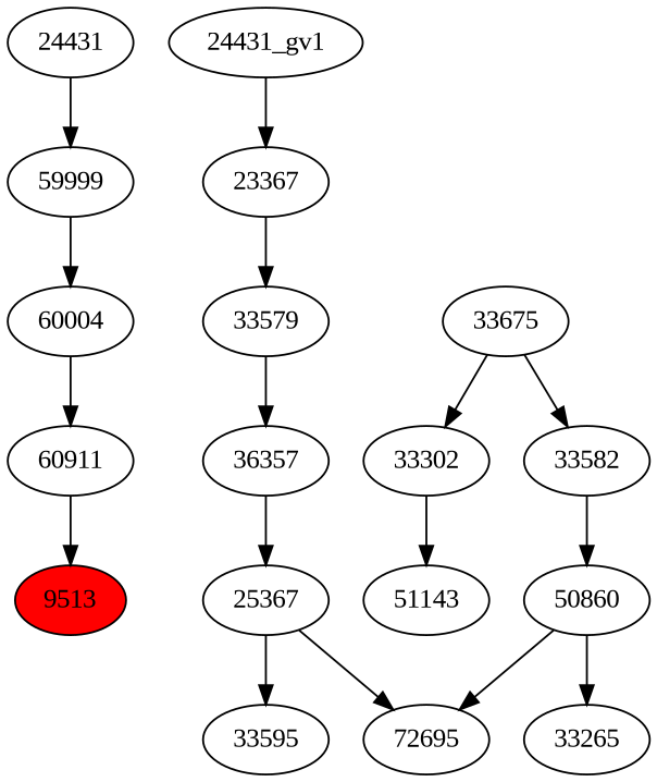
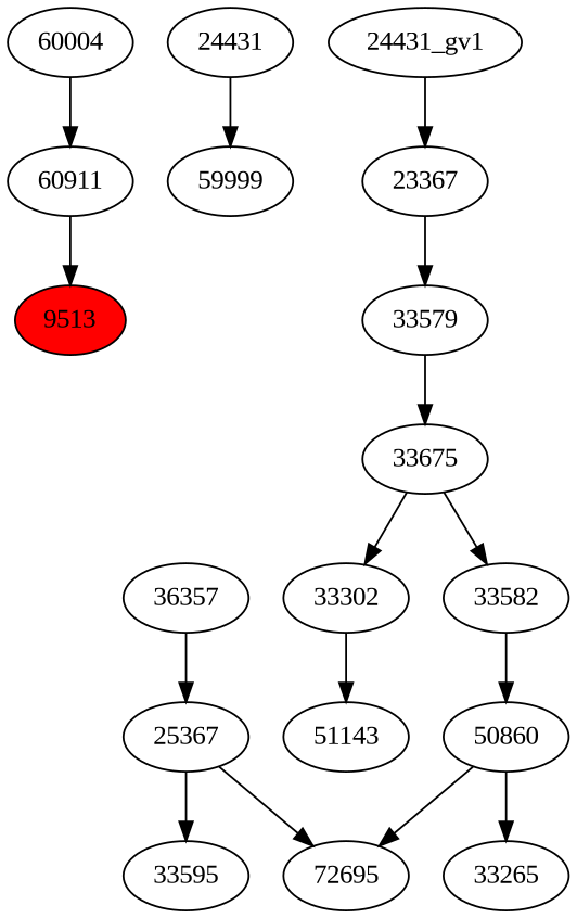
  strict digraph {
    fontname="Liberation Serif"
    node [fontname="Liberation Serif"]
    edge [fontname="Liberation Serif"]
    n1 [fillcolor=red label=9513 style=filled]
    n2 [label=60911]
    n3 [label=60004]
    n4 [label=59999]
    n5 [label=24431]
    n6 [label=33265]
    n7 [label=50860]
    n8 [label=72695]
    n9 [label=33595]
    n10 [label=51143]
    n11 [label=33302]
    n12 [label=33582]
    n13 [label=25367]
    n14 [label=33675]
    n15 [label=36357]
    n16 [label=33579]
    n17 [label=23367]
    "24431_gv1"
    subgraph sub_1 {
      n1
      n2
      n3
      n4
      n5
    }
    subgraph sub_2 {
      n6
      n7
      n8
      n9
      n10
      n11
      n12
      n13
      n14
      n15
      n16
      n17
      "24431_gv1"
    }
    n2 -> n1
    n3 -> n2
-   n4 -> n3
    n5 -> n4
    n7 -> n6
    n7 -> n8
    n11 -> n10
    n12 -> n7
    n13 -> n8
    n13 -> n9
    n14 -> n11
    n14 -> n12
    n15 -> n13
-   n16 -> n15
+   n16 -> n14
    n17 -> n16
    "24431_gv1" -> n17
  }
